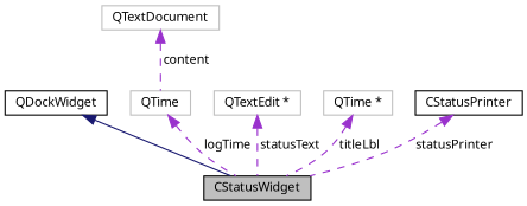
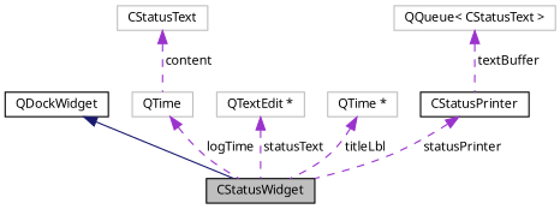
  digraph {
    fontname="Noto Sans"
    node [color=grey75 fillcolor=white fontname="Noto Sans" fontsize=10 shape=record style=filled]
    edge [color=darkorchid3 dir=back fontname="Noto Sans" fontsize=10 labelfontname=Helvetica labelfontsize=10 style=dashed]
    n1 [color=black fillcolor=grey75 fontcolor=black height=0.2 label=CStatusWidget width=0.4]
    n2 [color=black height=0.2 label=QDockWidget width=0.4]
-   n3 [height=0.2 label=QTextDocument width=0.4]
+   n3 [height=0.2 label=CStatusText width=0.4]
    n4 [height=0.2 label=QTime width=0.4]
    n5 [height=0.2 label="QTextEdit *" width=0.4]
    n6 [height=0.2 label="QTime *" width=0.4]
    n7 [color=black height=0.2 label=CStatusPrinter width=0.4]
+   n8 [height=0.2 label="QQueue\< CStatusText \>" width=0.4]
    n2 -> n1 [color=midnightblue style=solid]
    n3 -> n4 [label=" content"]
    n4 -> n1 [label=" logTime"]
    n5 -> n1 [label=" statusText"]
    n6 -> n1 [label=" titleLbl"]
    n7 -> n1 [label=" statusPrinter"]
+   n8 -> n7 [label=" textBuffer"]
  }
